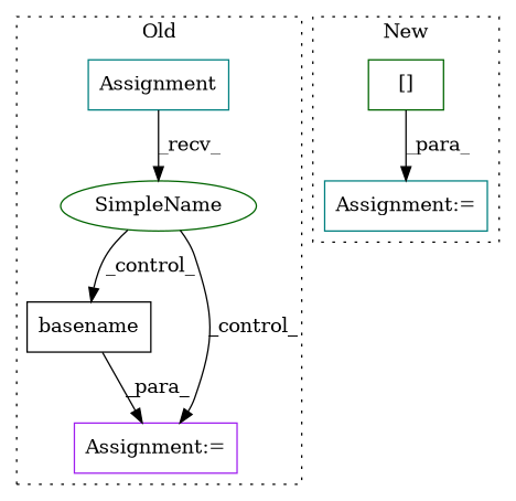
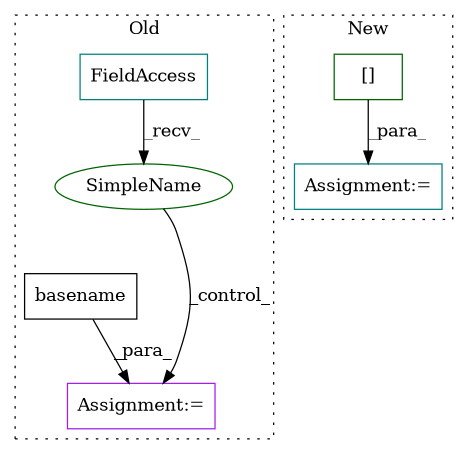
  digraph {
    node [a=7 color=teal l=1 shape=box]
    n1 [a=32 color=black l="9,1" label=basename s="13617,13629"]
-   n2 [a=22 l=7 label=Assignment s=13609]
+   n2 [a=22 l=7 label=FieldAccess s=13609]
    n3 [color=purple label="Assignment:=" s=13578]
    n4 [a=42 color=darkgreen l=3 label=SimpleName s=13557 shape=ellipse]
    n5 [a=2 color=darkgreen l="8,1" label="[]" s="13605,13614"]
    n6 [label="Assignment:=" s=13604]
    subgraph cluster_1 {
      label=Old
      style=dotted
      n1
      n2
      n3
      n4
    }
    subgraph cluster_2 {
      label=New
      style=dotted
      n5
      n6
    }
    n1 -> n3 [label=_para_]
    n2 -> n4 [label=_recv_]
-   n4 -> n1 [label=_control_]
    n4 -> n3 [label=_control_]
    n5 -> n6 [label=_para_]
  }
